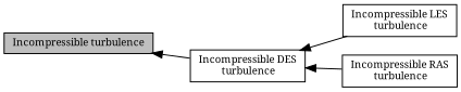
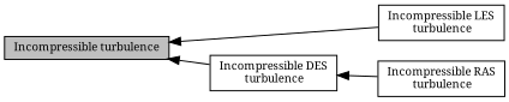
  digraph {
    fontname="Noto Serif"
    rankdir=LR
    node [color=black fontname="Noto Serif" fontsize=10 shape=record]
    edge [dir=back fontname="Noto Serif" fontsize=10 labelfontname=FreeSans labelfontsize=10 shape=plaintext style=solid]
    n1 [fillcolor=grey75 fontcolor=black height=0.2 label="Incompressible turbulence" style=filled width=0.4]
    n2 [height=0.2 label="Incompressible DES\l turbulence" width=0.4]
    n3 [height=0.2 label="Incompressible LES\l turbulence" width=0.4]
    n4 [height=0.2 label="Incompressible RAS\l turbulence" width=0.4]
    n1 -> n2
-   n2 -> n3
+   n1 -> n3
    n2 -> n4
  }
